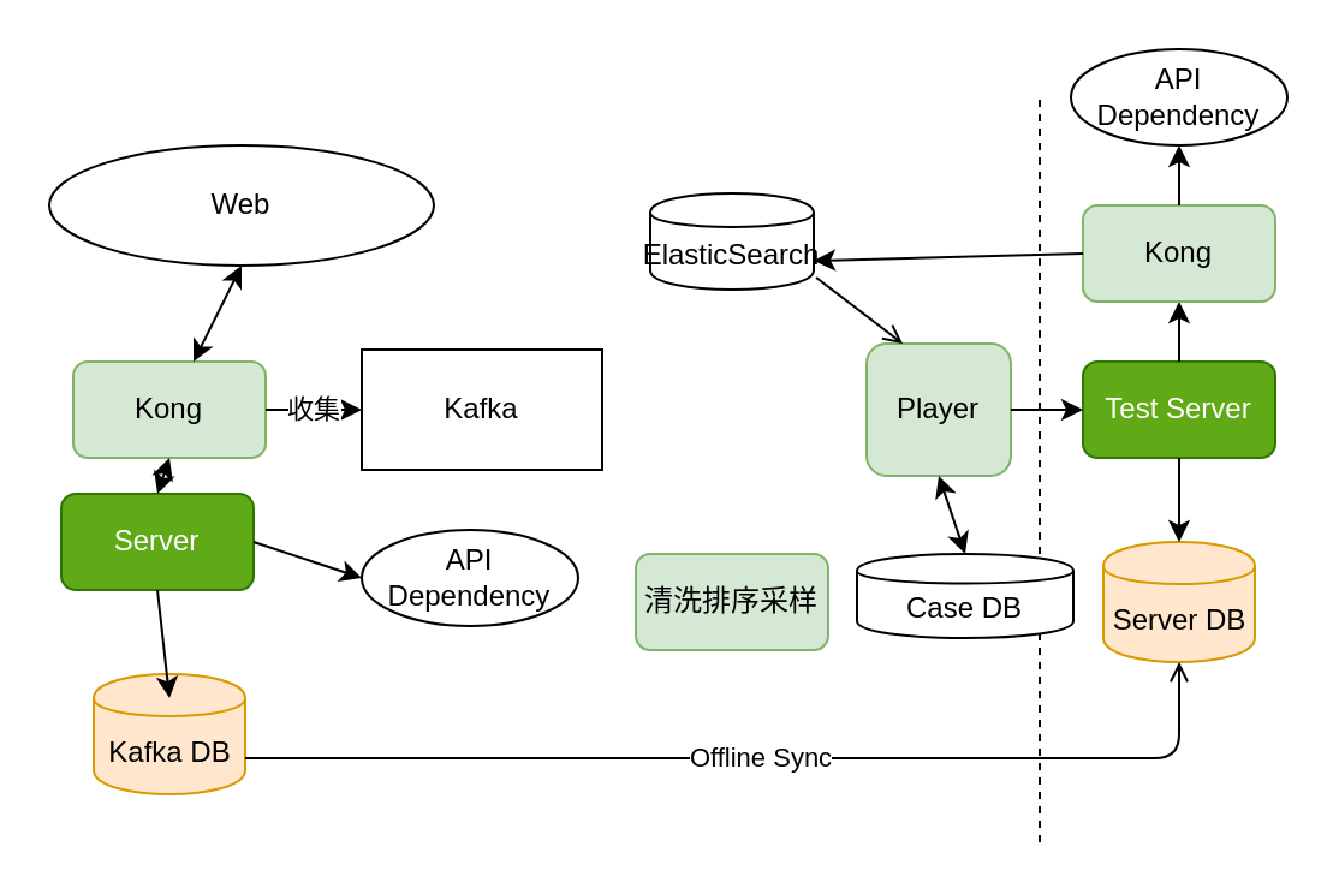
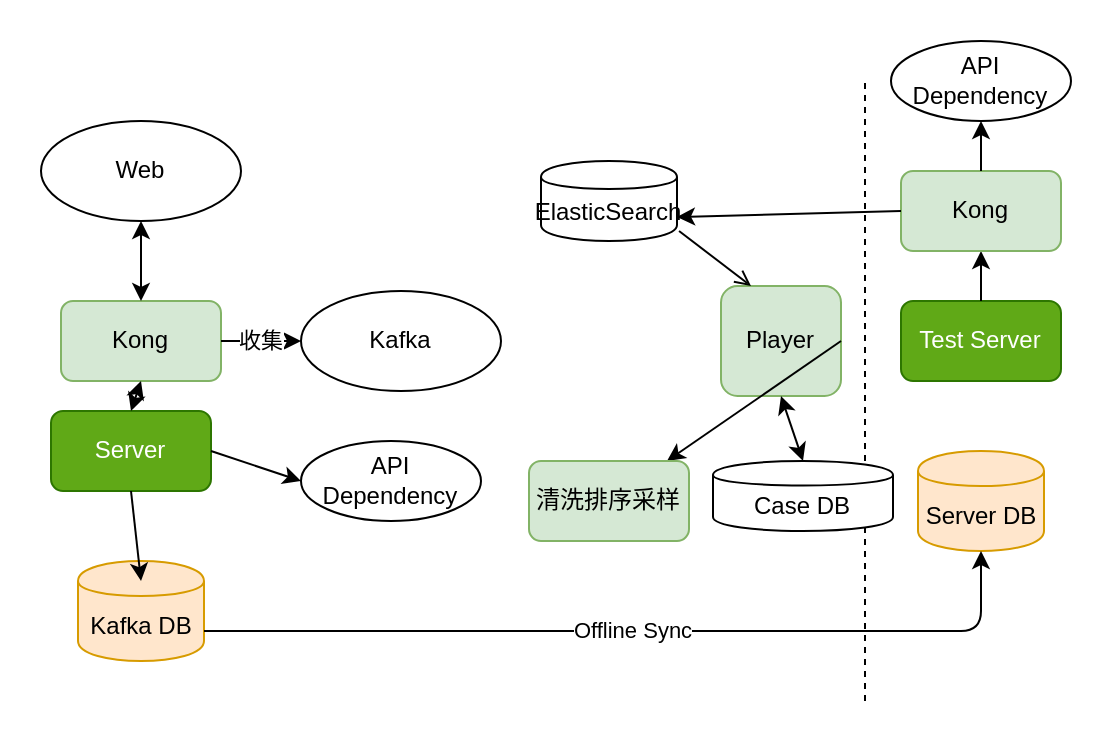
  <mxCell id="0" />
  <mxCell id="1" parent="0" />
- <mxCell id="2" value="Web" style="ellipse;whiteSpace=wrap;html=1;" parent="1" vertex="1"><mxGeometry x="20" y="60" width="160" height="50" as="geometry" /></mxCell>
+ <mxCell id="2" value="Web" style="ellipse;whiteSpace=wrap;html=1;" parent="1" vertex="1"><mxGeometry x="20" y="60" width="100" height="50" as="geometry" /></mxCell>
  <mxCell id="3" value="Kong" style="rounded=1;whiteSpace=wrap;html=1;fillColor=#d5e8d4;strokeColor=#82b366;" parent="1" vertex="1"><mxGeometry x="30" y="150" width="80" height="40" as="geometry" /></mxCell>
  <mxCell id="4" value="Server" style="rounded=1;whiteSpace=wrap;html=1;fillColor=#60a917;strokeColor=#2D7600;fontColor=#ffffff;" parent="1" vertex="1"><mxGeometry x="25" y="205" width="80" height="40" as="geometry" /></mxCell>
- <mxCell id="5" value="Kafka" style="whiteSpace=wrap;html=1;rounded=0;" parent="1" vertex="1"><mxGeometry x="150" y="145" width="100" height="50" as="geometry" /></mxCell>
+ <mxCell id="5" value="Kafka" style="ellipse;whiteSpace=wrap;html=1;" parent="1" vertex="1"><mxGeometry x="150" y="145" width="100" height="50" as="geometry" /></mxCell>
  <mxCell id="6" value="" style="endArrow=classic;startArrow=classic;html=1;entryX=0.5;entryY=1;entryDx=0;entryDy=0;" parent="1" source="3" target="2" edge="1"><mxGeometry width="50" height="50" relative="1" as="geometry"><mxPoint x="50" y="160" as="sourcePoint" /><mxPoint x="100" y="110" as="targetPoint" /></mxGeometry></mxCell>
  <mxCell id="7" value="收集" style="endArrow=classic;html=1;exitX=1;exitY=0.5;exitDx=0;exitDy=0;entryX=0;entryY=0.5;entryDx=0;entryDy=0;" parent="1" source="3" target="5" edge="1"><mxGeometry width="50" height="50" relative="1" as="geometry"><mxPoint x="100" y="230" as="sourcePoint" /><mxPoint x="150" y="180" as="targetPoint" /></mxGeometry></mxCell>
  <mxCell id="8" value="" style="endArrow=classic;startArrow=classic;html=1;entryX=0.5;entryY=1;entryDx=0;entryDy=0;exitX=0.5;exitY=0;exitDx=0;exitDy=0;" parent="1" source="4" target="3" edge="1"><mxGeometry width="50" height="50" relative="1" as="geometry"><mxPoint x="60" y="230" as="sourcePoint" /><mxPoint x="110" y="180" as="targetPoint" /></mxGeometry></mxCell>
  <mxCell id="9" value="ElasticSearch" style="shape=cylinder;whiteSpace=wrap;html=1;boundedLbl=1;backgroundOutline=1;" parent="1" vertex="1"><mxGeometry x="270" y="80" width="68" height="40" as="geometry" /></mxCell>
  <mxCell id="10" value="Player" style="rounded=1;whiteSpace=wrap;html=1;fillColor=#d5e8d4;strokeColor=#82b366;" parent="1" vertex="1"><mxGeometry x="360" y="142.5" width="60" height="55" as="geometry" /></mxCell>
  <mxCell id="11" value="" style="endArrow=open;html=1;exitX=1.015;exitY=0.875;exitDx=0;exitDy=0;exitPerimeter=0;entryX=0.25;entryY=0;entryDx=0;entryDy=0;" parent="1" source="9" target="10" edge="1"><mxGeometry width="50" height="50" relative="1" as="geometry"><mxPoint x="340" y="370" as="sourcePoint" /><mxPoint x="390" y="320" as="targetPoint" /></mxGeometry></mxCell>
  <mxCell id="12" value="Test Server" style="rounded=1;whiteSpace=wrap;html=1;fillColor=#60a917;strokeColor=#2D7600;fontColor=#ffffff;" parent="1" vertex="1"><mxGeometry x="450" y="150" width="80" height="40" as="geometry" /></mxCell>
  <mxCell id="13" value="Kafka DB" style="shape=cylinder;whiteSpace=wrap;html=1;boundedLbl=1;backgroundOutline=1;fillColor=#ffe6cc;strokeColor=#d79b00;" parent="1" vertex="1"><mxGeometry x="38.5" y="280" width="63" height="50" as="geometry" /></mxCell>
  <mxCell id="14" value="" style="endArrow=classic;html=1;exitX=0.5;exitY=1;exitDx=0;exitDy=0;" parent="1" source="4" edge="1"><mxGeometry width="50" height="50" relative="1" as="geometry"><mxPoint x="20" y="370" as="sourcePoint" /><mxPoint x="70" y="290" as="targetPoint" /></mxGeometry></mxCell>
  <mxCell id="15" value="Server DB" style="shape=cylinder;whiteSpace=wrap;html=1;boundedLbl=1;backgroundOutline=1;fillColor=#ffe6cc;strokeColor=#d79b00;" parent="1" vertex="1"><mxGeometry x="458.5" y="225" width="63" height="50" as="geometry" /></mxCell>
- <mxCell id="16" value="" style="endArrow=classic;html=1;exitX=0.5;exitY=1;exitDx=0;exitDy=0;entryX=0.5;entryY=0;entryDx=0;entryDy=0;" parent="1" source="12" target="15" edge="1"><mxGeometry width="50" height="50" relative="1" as="geometry"><mxPoint x="400" y="340" as="sourcePoint" /><mxPoint x="450" y="290" as="targetPoint" /></mxGeometry></mxCell>
- <mxCell id="17" value="" style="endArrow=classic;html=1;exitX=1;exitY=0.5;exitDx=0;exitDy=0;entryX=0;entryY=0.5;entryDx=0;entryDy=0;" parent="1" source="10" target="12" edge="1"><mxGeometry width="50" height="50" relative="1" as="geometry"><mxPoint x="310" y="320" as="sourcePoint" /><mxPoint x="360" y="270" as="targetPoint" /></mxGeometry></mxCell>
+ <mxCell id="17" value="" style="endArrow=classic;html=1;exitX=1;exitY=0.5;exitDx=0;exitDy=0;" parent="1" source="10" target="23" edge="1"><mxGeometry width="50" height="50" relative="1" as="geometry"><mxPoint x="310" y="320" as="sourcePoint" /><mxPoint x="360" y="270" as="targetPoint" /></mxGeometry></mxCell>
  <mxCell id="18" value="" style="endArrow=classic;html=1;exitX=1;exitY=0.5;exitDx=0;exitDy=0;" parent="1" source="4" edge="1"><mxGeometry width="50" height="50" relative="1" as="geometry"><mxPoint x="130" y="280" as="sourcePoint" /><mxPoint x="150" y="240" as="targetPoint" /></mxGeometry></mxCell>
  <mxCell id="19" value="API Dependency" style="ellipse;whiteSpace=wrap;html=1;" parent="1" vertex="1"><mxGeometry x="150" y="220" width="90" height="40" as="geometry" /></mxCell>
  <mxCell id="20" value="" style="endArrow=classic;html=1;exitX=0.5;exitY=0;exitDx=0;exitDy=0;entryX=0.5;entryY=1;entryDx=0;entryDy=0;" parent="1" source="12" edge="1"><mxGeometry width="50" height="50" relative="1" as="geometry"><mxPoint x="400" y="85" as="sourcePoint" /><mxPoint x="490" y="125" as="targetPoint" /></mxGeometry></mxCell>
  <mxCell id="21" value="" style="endArrow=none;dashed=1;html=1;" parent="1" edge="1"><mxGeometry width="50" height="50" relative="1" as="geometry"><mxPoint x="432" y="350" as="sourcePoint" /><mxPoint x="432" y="40" as="targetPoint" /></mxGeometry></mxCell>
- <mxCell id="22" value="Offline Sync" style="endArrow=open;html=1;exitX=1;exitY=0.7;exitDx=0;exitDy=0;entryX=0.5;entryY=1;entryDx=0;entryDy=0;" parent="1" source="13" target="15" edge="1"><mxGeometry width="50" height="50" relative="1" as="geometry"><mxPoint x="190" y="340" as="sourcePoint" /><mxPoint x="240" y="290" as="targetPoint" /><Array as="points"><mxPoint x="490" y="315" /></Array></mxGeometry></mxCell>
+ <mxCell id="22" value="Offline Sync" style="endArrow=classic;html=1;exitX=1;exitY=0.7;exitDx=0;exitDy=0;entryX=0.5;entryY=1;entryDx=0;entryDy=0;" parent="1" source="13" target="15" edge="1"><mxGeometry width="50" height="50" relative="1" as="geometry"><mxPoint x="190" y="340" as="sourcePoint" /><mxPoint x="240" y="290" as="targetPoint" /><Array as="points"><mxPoint x="490" y="315" /></Array></mxGeometry></mxCell>
  <mxCell id="23" value="清洗排序采样" style="rounded=1;whiteSpace=wrap;html=1;fillColor=#d5e8d4;strokeColor=#82b366;" parent="1" vertex="1"><mxGeometry x="264" y="230" width="80" height="40" as="geometry" /></mxCell>
  <mxCell id="24" value="Case DB" style="shape=cylinder;whiteSpace=wrap;html=1;boundedLbl=1;backgroundOutline=1;" vertex="1" parent="1"><mxGeometry x="356" y="230" width="90" height="35" as="geometry" /></mxCell>
  <mxCell id="25" value="" style="endArrow=classic;startArrow=classic;html=1;exitX=0.5;exitY=1;exitDx=0;exitDy=0;entryX=0.5;entryY=0;entryDx=0;entryDy=0;" edge="1" parent="1" source="10" target="24"><mxGeometry width="50" height="50" relative="1" as="geometry"><mxPoint x="370" y="270" as="sourcePoint" /><mxPoint x="420" y="220" as="targetPoint" /></mxGeometry></mxCell>
  <mxCell id="26" value="Kong" style="rounded=1;whiteSpace=wrap;html=1;fillColor=#d5e8d4;strokeColor=#82b366;" vertex="1" parent="1"><mxGeometry x="450" y="85" width="80" height="40" as="geometry" /></mxCell>
  <mxCell id="27" value="API Dependency" style="ellipse;whiteSpace=wrap;html=1;" vertex="1" parent="1"><mxGeometry x="445" y="20" width="90" height="40" as="geometry" /></mxCell>
  <mxCell id="28" value="" style="endArrow=classic;html=1;entryX=0.5;entryY=1;entryDx=0;entryDy=0;exitX=0.5;exitY=0;exitDx=0;exitDy=0;" edge="1" parent="1" source="26" target="27"><mxGeometry width="50" height="50" relative="1" as="geometry"><mxPoint x="570" y="140" as="sourcePoint" /><mxPoint x="620" y="90" as="targetPoint" /></mxGeometry></mxCell>
  <mxCell id="29" value="" style="endArrow=classic;html=1;exitX=0;exitY=0.5;exitDx=0;exitDy=0;entryX=1;entryY=0.7;entryDx=0;entryDy=0;" edge="1" parent="1" source="26" target="9"><mxGeometry width="50" height="50" relative="1" as="geometry"><mxPoint x="350" y="70" as="sourcePoint" /><mxPoint x="400" y="20" as="targetPoint" /></mxGeometry></mxCell>
